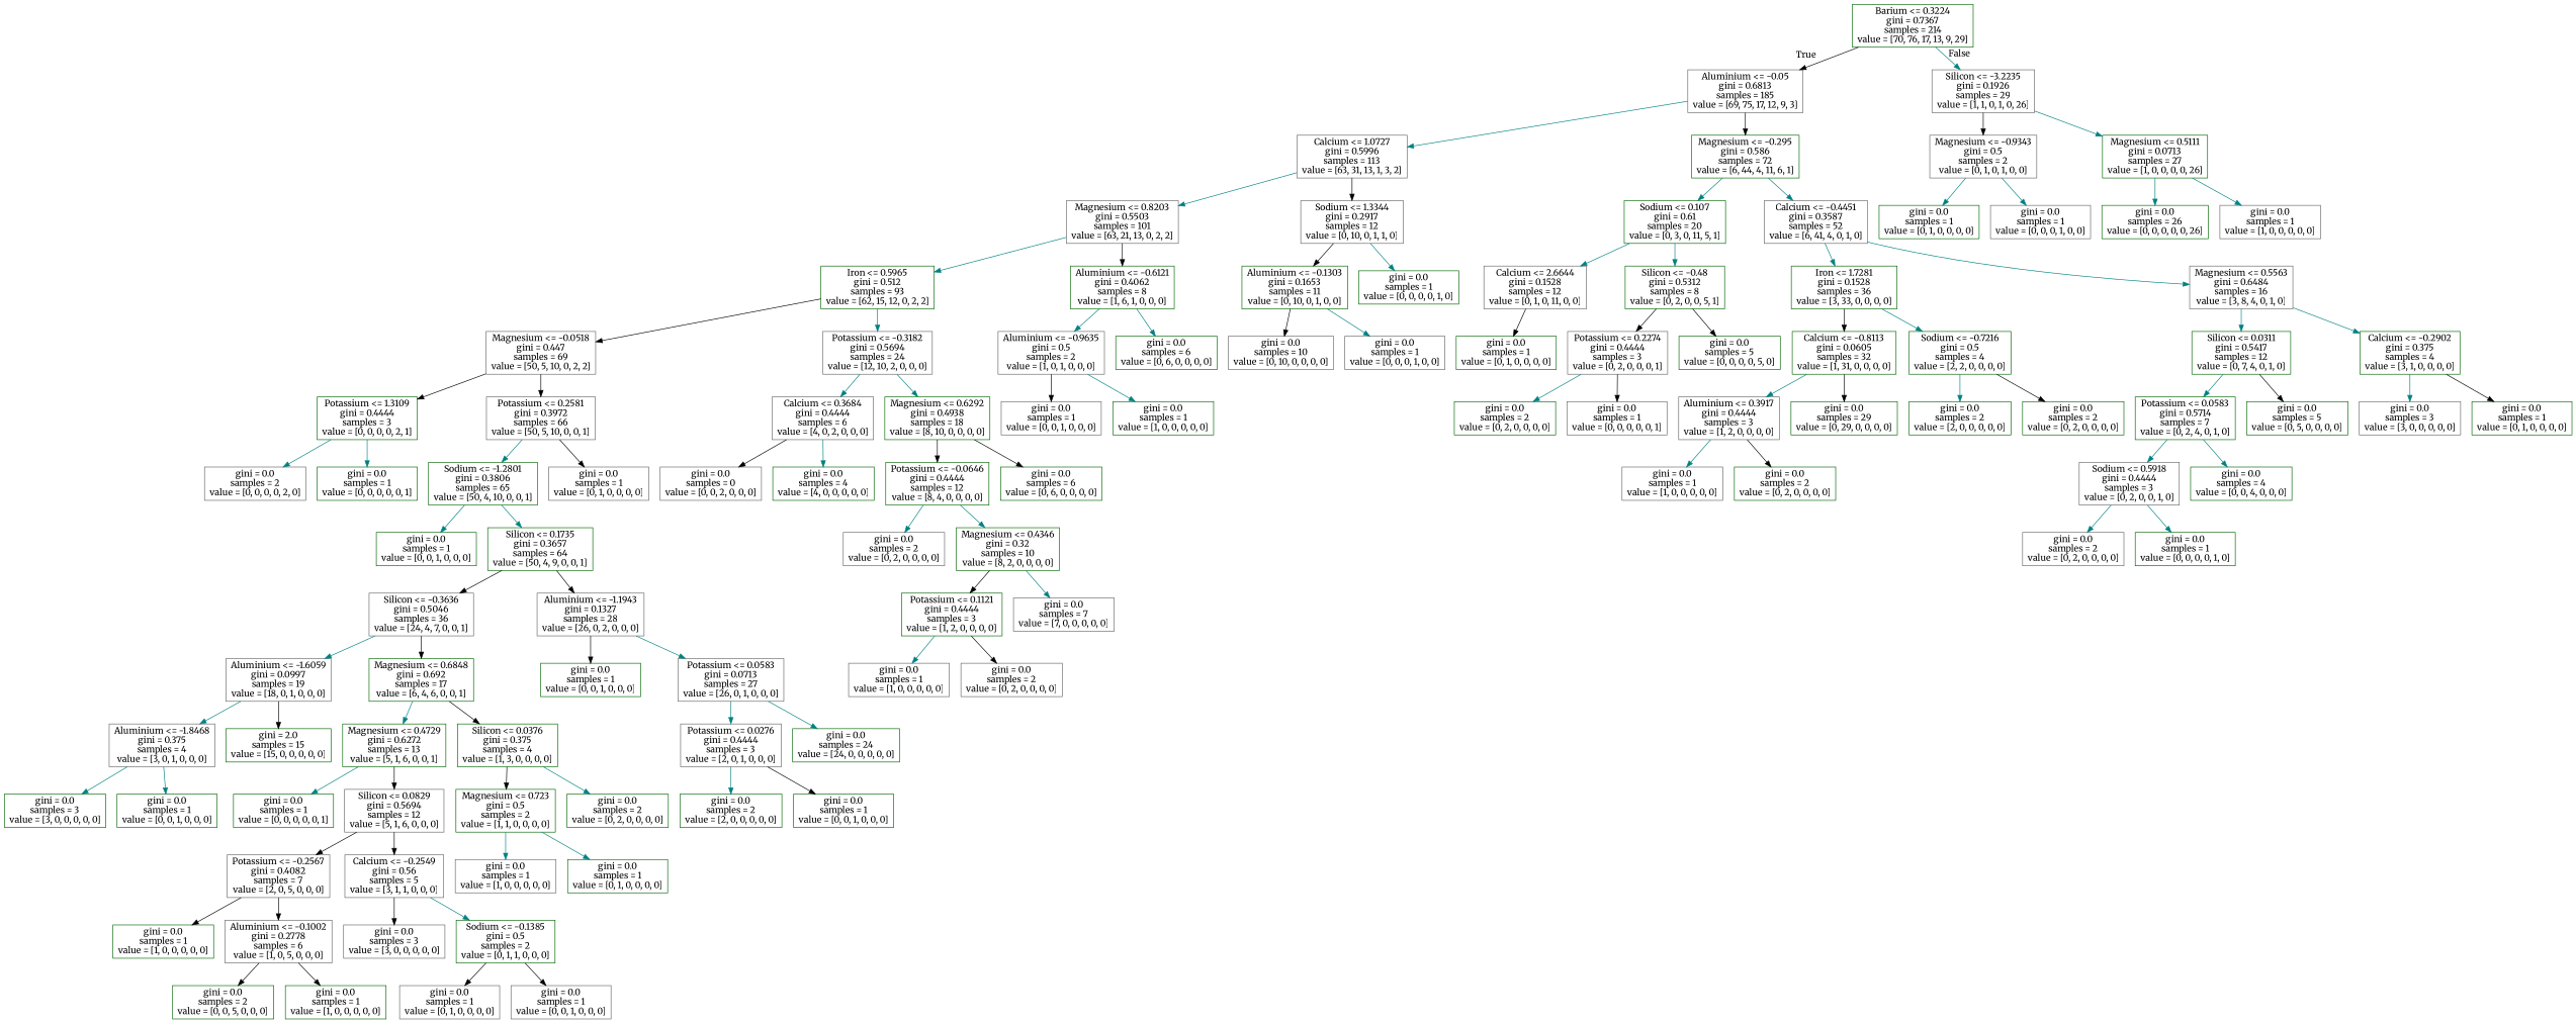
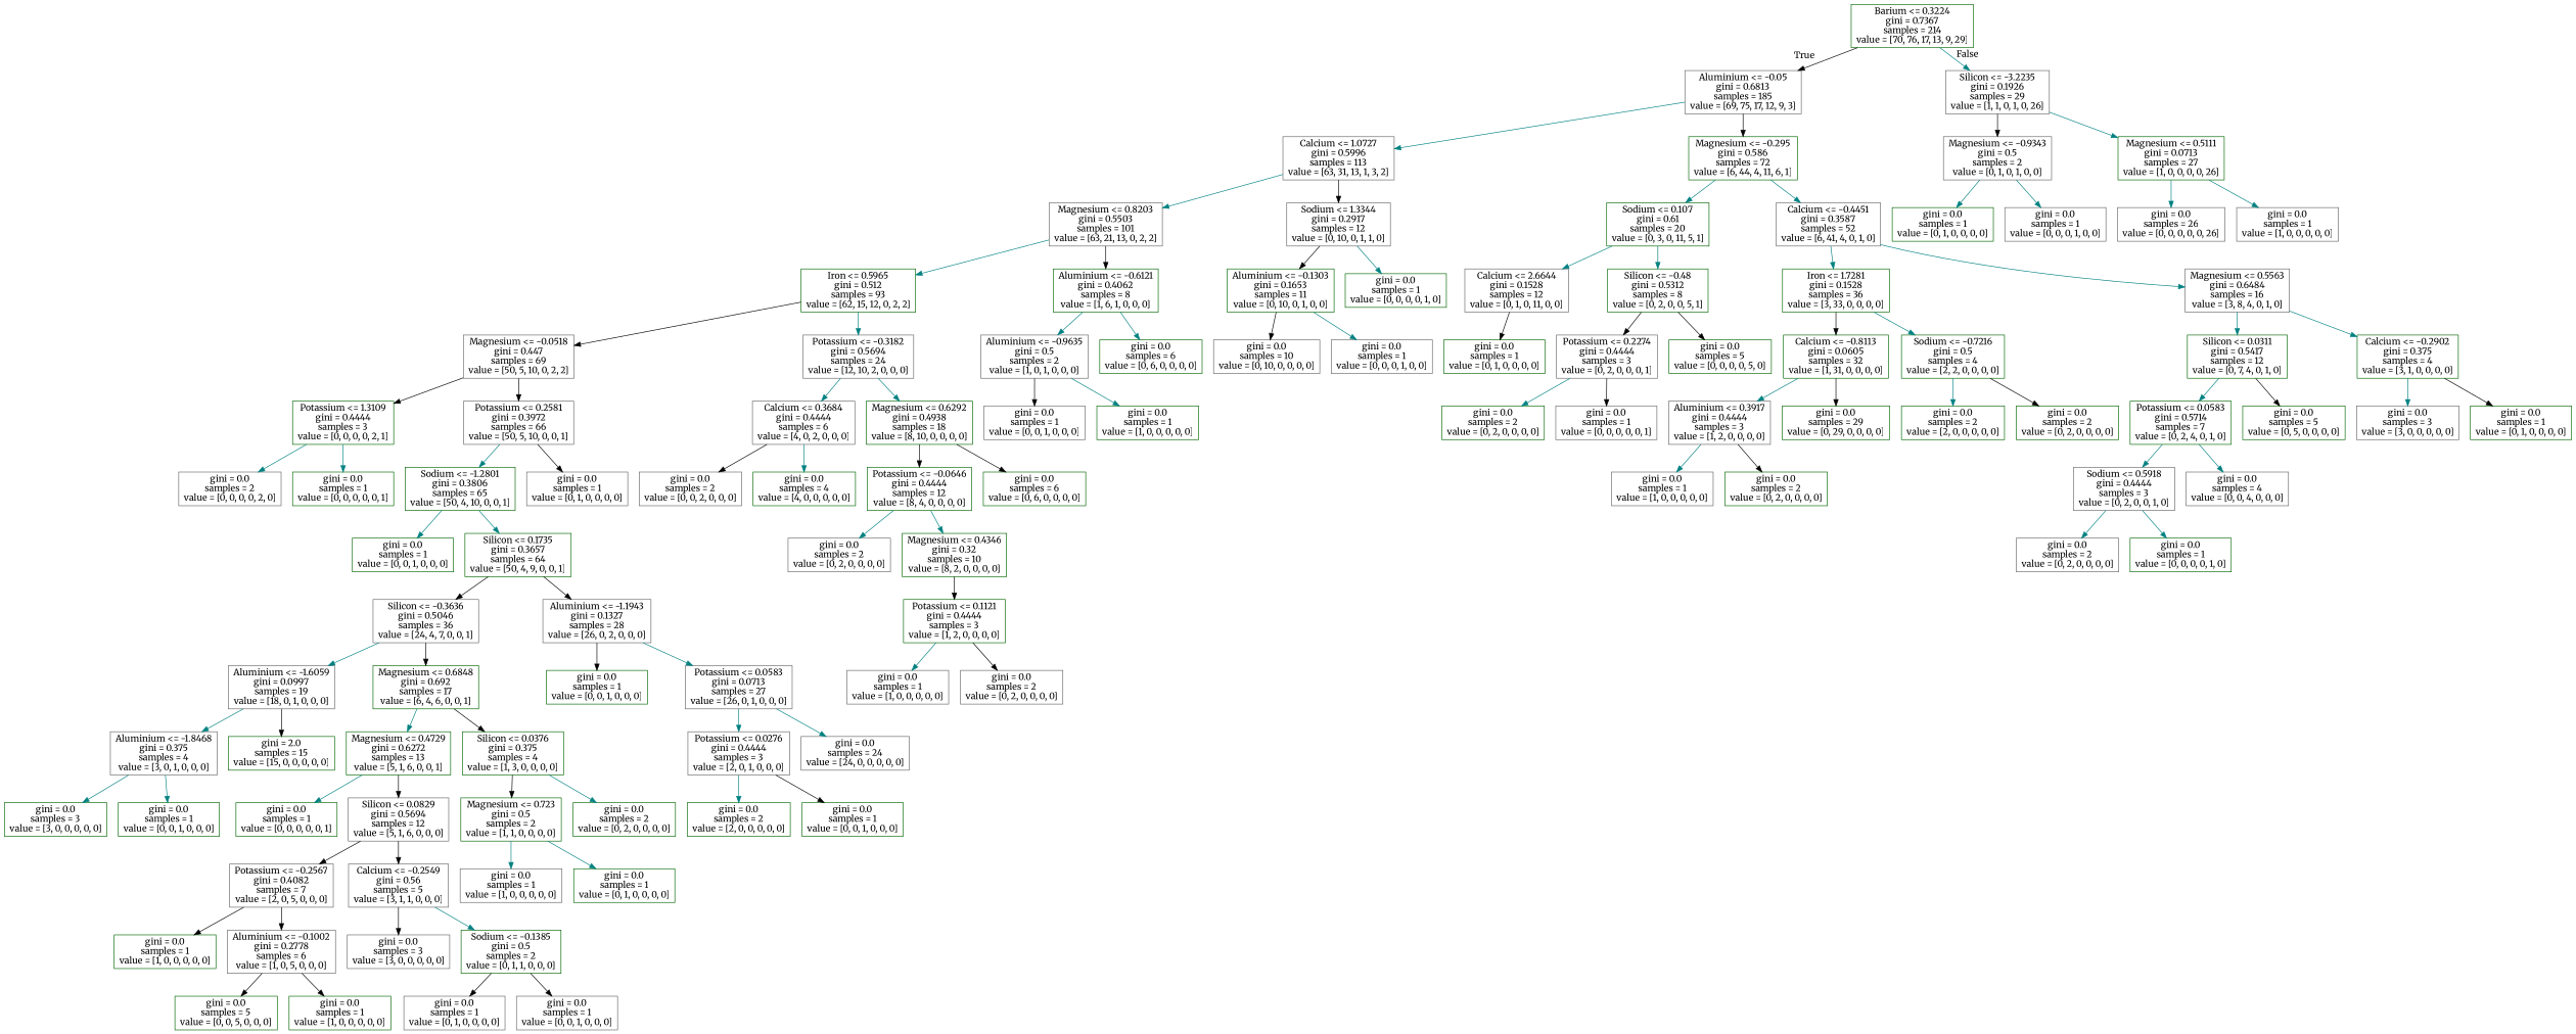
  digraph {
    fontname=Merriweather
    node [color=darkgreen fontname=Merriweather shape=box]
    edge [color=teal fontname=Merriweather]
    n1 [label="Barium <= 0.3224\ngini = 0.7367\nsamples = 214\nvalue = [70, 76, 17, 13, 9, 29]"]
    n2 [color=gray40 label="Aluminium <= -0.05\ngini = 0.6813\nsamples = 185\nvalue = [69, 75, 17, 12, 9, 3]"]
    n3 [color=gray40 label="Silicon <= -3.2235\ngini = 0.1926\nsamples = 29\nvalue = [1, 1, 0, 1, 0, 26]"]
    n4 [color=gray40 label="Calcium <= 1.0727\ngini = 0.5996\nsamples = 113\nvalue = [63, 31, 13, 1, 3, 2]"]
    n5 [label="Magnesium <= -0.295\ngini = 0.586\nsamples = 72\nvalue = [6, 44, 4, 11, 6, 1]"]
    n6 [color=gray40 label="Magnesium <= -0.9343\ngini = 0.5\nsamples = 2\nvalue = [0, 1, 0, 1, 0, 0]"]
    n7 [label="Magnesium <= 0.5111\ngini = 0.0713\nsamples = 27\nvalue = [1, 0, 0, 0, 0, 26]"]
    n8 [color=gray40 label="Magnesium <= 0.8203\ngini = 0.5503\nsamples = 101\nvalue = [63, 21, 13, 0, 2, 2]"]
    n9 [color=gray40 label="Sodium <= 1.3344\ngini = 0.2917\nsamples = 12\nvalue = [0, 10, 0, 1, 1, 0]"]
    n10 [label="Sodium <= 0.107\ngini = 0.61\nsamples = 20\nvalue = [0, 3, 0, 11, 5, 1]"]
    n11 [color=gray40 label="Calcium <= -0.4451\ngini = 0.3587\nsamples = 52\nvalue = [6, 41, 4, 0, 1, 0]"]
    n12 [label="Iron <= 0.5965\ngini = 0.512\nsamples = 93\nvalue = [62, 15, 12, 0, 2, 2]"]
    n13 [label="Aluminium <= -0.6121\ngini = 0.4062\nsamples = 8\nvalue = [1, 6, 1, 0, 0, 0]"]
    n14 [label="Aluminium <= -0.1303\ngini = 0.1653\nsamples = 11\nvalue = [0, 10, 0, 1, 0, 0]"]
    n15 [label="gini = 0.0\nsamples = 1\nvalue = [0, 0, 0, 0, 1, 0]"]
    n16 [color=gray40 label="Magnesium <= -0.0518\ngini = 0.447\nsamples = 69\nvalue = [50, 5, 10, 0, 2, 2]"]
    n17 [color=gray40 label="Potassium <= -0.3182\ngini = 0.5694\nsamples = 24\nvalue = [12, 10, 2, 0, 0, 0]"]
    n18 [color=gray40 label="Aluminium <= -0.9635\ngini = 0.5\nsamples = 2\nvalue = [1, 0, 1, 0, 0, 0]"]
    n19 [label="gini = 0.0\nsamples = 6\nvalue = [0, 6, 0, 0, 0, 0]"]
    n20 [label="Potassium <= 1.3109\ngini = 0.4444\nsamples = 3\nvalue = [0, 0, 0, 0, 2, 1]"]
    n21 [color=gray40 label="Potassium <= 0.2581\ngini = 0.3972\nsamples = 66\nvalue = [50, 5, 10, 0, 0, 1]"]
    n22 [color=gray40 label="Calcium <= 0.3684\ngini = 0.4444\nsamples = 6\nvalue = [4, 0, 2, 0, 0, 0]"]
    n23 [label="Magnesium <= 0.6292\ngini = 0.4938\nsamples = 18\nvalue = [8, 10, 0, 0, 0, 0]"]
    n24 [color=gray40 label="gini = 0.0\nsamples = 2\nvalue = [0, 0, 0, 0, 2, 0]"]
    n25 [label="gini = 0.0\nsamples = 1\nvalue = [0, 0, 0, 0, 0, 1]"]
    n26 [label="Sodium <= -1.2801\ngini = 0.3806\nsamples = 65\nvalue = [50, 4, 10, 0, 0, 1]"]
    n27 [color=gray40 label="gini = 0.0\nsamples = 1\nvalue = [0, 1, 0, 0, 0, 0]"]
    n28 [label="gini = 0.0\nsamples = 1\nvalue = [0, 0, 1, 0, 0, 0]"]
    n29 [label="Silicon <= 0.1735\ngini = 0.3657\nsamples = 64\nvalue = [50, 4, 9, 0, 0, 1]"]
    n30 [color=gray40 label="Silicon <= -0.3636\ngini = 0.5046\nsamples = 36\nvalue = [24, 4, 7, 0, 0, 1]"]
    n31 [color=gray40 label="Aluminium <= -1.1943\ngini = 0.1327\nsamples = 28\nvalue = [26, 0, 2, 0, 0, 0]"]
    n32 [color=gray40 label="Aluminium <= -1.6059\ngini = 0.0997\nsamples = 19\nvalue = [18, 0, 1, 0, 0, 0]"]
    n33 [label="Magnesium <= 0.6848\ngini = 0.692\nsamples = 17\nvalue = [6, 4, 6, 0, 0, 1]"]
    n34 [label="gini = 0.0\nsamples = 1\nvalue = [0, 0, 1, 0, 0, 0]"]
    n35 [color=gray40 label="Potassium <= 0.0583\ngini = 0.0713\nsamples = 27\nvalue = [26, 0, 1, 0, 0, 0]"]
    n36 [color=gray40 label="Aluminium <= -1.8468\ngini = 0.375\nsamples = 4\nvalue = [3, 0, 1, 0, 0, 0]"]
    n37 [label="gini = 2.0\nsamples = 15\nvalue = [15, 0, 0, 0, 0, 0]"]
    n38 [label="Magnesium <= 0.4729\ngini = 0.6272\nsamples = 13\nvalue = [5, 1, 6, 0, 0, 1]"]
    n39 [label="Silicon <= 0.0376\ngini = 0.375\nsamples = 4\nvalue = [1, 3, 0, 0, 0, 0]"]
    n40 [label="gini = 0.0\nsamples = 3\nvalue = [3, 0, 0, 0, 0, 0]"]
    n41 [label="gini = 0.0\nsamples = 1\nvalue = [0, 0, 1, 0, 0, 0]"]
    n42 [label="gini = 0.0\nsamples = 1\nvalue = [0, 0, 0, 0, 0, 1]"]
    n43 [color=gray40 label="Silicon <= 0.0829\ngini = 0.5694\nsamples = 12\nvalue = [5, 1, 6, 0, 0, 0]"]
    n44 [label="Magnesium <= 0.723\ngini = 0.5\nsamples = 2\nvalue = [1, 1, 0, 0, 0, 0]"]
    n45 [label="gini = 0.0\nsamples = 2\nvalue = [0, 2, 0, 0, 0, 0]"]
    n46 [color=gray40 label="Potassium <= -0.2567\ngini = 0.4082\nsamples = 7\nvalue = [2, 0, 5, 0, 0, 0]"]
    n47 [color=gray40 label="Calcium <= -0.2549\ngini = 0.56\nsamples = 5\nvalue = [3, 1, 1, 0, 0, 0]"]
    n48 [label="gini = 0.0\nsamples = 1\nvalue = [1, 0, 0, 0, 0, 0]"]
    n49 [color=gray40 label="Aluminium <= -0.1002\ngini = 0.2778\nsamples = 6\nvalue = [1, 0, 5, 0, 0, 0]"]
    n50 [color=gray40 label="gini = 0.0\nsamples = 3\nvalue = [3, 0, 0, 0, 0, 0]"]
    n51 [label="Sodium <= -0.1385\ngini = 0.5\nsamples = 2\nvalue = [0, 1, 1, 0, 0, 0]"]
-   n52 [label="gini = 0.0\nsamples = 2\nvalue = [0, 0, 5, 0, 0, 0]"]
+   n52 [label="gini = 0.0\nsamples = 5\nvalue = [0, 0, 5, 0, 0, 0]"]
    n53 [label="gini = 0.0\nsamples = 1\nvalue = [1, 0, 0, 0, 0, 0]"]
    n54 [color=gray40 label="gini = 0.0\nsamples = 1\nvalue = [0, 1, 0, 0, 0, 0]"]
    n55 [color=gray40 label="gini = 0.0\nsamples = 1\nvalue = [0, 0, 1, 0, 0, 0]"]
    n56 [color=gray40 label="gini = 0.0\nsamples = 1\nvalue = [1, 0, 0, 0, 0, 0]"]
    n57 [label="gini = 0.0\nsamples = 1\nvalue = [0, 1, 0, 0, 0, 0]"]
    n58 [color=gray40 label="Potassium <= 0.0276\ngini = 0.4444\nsamples = 3\nvalue = [2, 0, 1, 0, 0, 0]"]
-   n59 [label="gini = 0.0\nsamples = 24\nvalue = [24, 0, 0, 0, 0, 0]"]
+   n59 [color=gray40 label="gini = 0.0\nsamples = 24\nvalue = [24, 0, 0, 0, 0, 0]"]
    n60 [label="gini = 0.0\nsamples = 2\nvalue = [2, 0, 0, 0, 0, 0]"]
    n61 [label="gini = 0.0\nsamples = 1\nvalue = [0, 0, 1, 0, 0, 0]"]
-   n62 [color=gray40 label="gini = 0.0\nsamples = 0\nvalue = [0, 0, 2, 0, 0, 0]"]
+   n62 [color=gray40 label="gini = 0.0\nsamples = 2\nvalue = [0, 0, 2, 0, 0, 0]"]
    n63 [label="gini = 0.0\nsamples = 4\nvalue = [4, 0, 0, 0, 0, 0]"]
    n64 [label="Potassium <= -0.0646\ngini = 0.4444\nsamples = 12\nvalue = [8, 4, 0, 0, 0, 0]"]
    n65 [label="gini = 0.0\nsamples = 6\nvalue = [0, 6, 0, 0, 0, 0]"]
    n66 [color=gray40 label="gini = 0.0\nsamples = 2\nvalue = [0, 2, 0, 0, 0, 0]"]
    n67 [label="Magnesium <= 0.4346\ngini = 0.32\nsamples = 10\nvalue = [8, 2, 0, 0, 0, 0]"]
    n68 [label="Potassium <= 0.1121\ngini = 0.4444\nsamples = 3\nvalue = [1, 2, 0, 0, 0, 0]"]
-   n69 [color=gray40 label="gini = 0.0\nsamples = 7\nvalue = [7, 0, 0, 0, 0, 0]"]
    n70 [color=gray40 label="gini = 0.0\nsamples = 1\nvalue = [1, 0, 0, 0, 0, 0]"]
    n71 [color=gray40 label="gini = 0.0\nsamples = 2\nvalue = [0, 2, 0, 0, 0, 0]"]
    n72 [color=gray40 label="gini = 0.0\nsamples = 1\nvalue = [0, 0, 1, 0, 0, 0]"]
    n73 [label="gini = 0.0\nsamples = 1\nvalue = [1, 0, 0, 0, 0, 0]"]
    n74 [color=gray40 label="gini = 0.0\nsamples = 10\nvalue = [0, 10, 0, 0, 0, 0]"]
    n75 [color=gray40 label="gini = 0.0\nsamples = 1\nvalue = [0, 0, 0, 1, 0, 0]"]
    n76 [color=gray40 label="Calcium <= 2.6644\ngini = 0.1528\nsamples = 12\nvalue = [0, 1, 0, 11, 0, 0]"]
    n77 [label="Silicon <= -0.48\ngini = 0.5312\nsamples = 8\nvalue = [0, 2, 0, 0, 5, 1]"]
    n78 [label="Iron <= 1.7281\ngini = 0.1528\nsamples = 36\nvalue = [3, 33, 0, 0, 0, 0]"]
    n79 [color=gray40 label="Magnesium <= 0.5563\ngini = 0.6484\nsamples = 16\nvalue = [3, 8, 4, 0, 1, 0]"]
    n80 [label="gini = 0.0\nsamples = 1\nvalue = [0, 1, 0, 0, 0, 0]"]
    n81 [color=gray40 label="Potassium <= 0.2274\ngini = 0.4444\nsamples = 3\nvalue = [0, 2, 0, 0, 0, 1]"]
    n82 [label="gini = 0.0\nsamples = 5\nvalue = [0, 0, 0, 0, 5, 0]"]
    n83 [label="gini = 0.0\nsamples = 2\nvalue = [0, 2, 0, 0, 0, 0]"]
    n84 [color=gray40 label="gini = 0.0\nsamples = 1\nvalue = [0, 0, 0, 0, 0, 1]"]
    n85 [label="Calcium <= -0.8113\ngini = 0.0605\nsamples = 32\nvalue = [1, 31, 0, 0, 0, 0]"]
    n86 [label="Sodium <= -0.7216\ngini = 0.5\nsamples = 4\nvalue = [2, 2, 0, 0, 0, 0]"]
    n87 [label="Silicon <= 0.0311\ngini = 0.5417\nsamples = 12\nvalue = [0, 7, 4, 0, 1, 0]"]
    n88 [label="Calcium <= -0.2902\ngini = 0.375\nsamples = 4\nvalue = [3, 1, 0, 0, 0, 0]"]
    n89 [color=gray40 label="Aluminium <= 0.3917\ngini = 0.4444\nsamples = 3\nvalue = [1, 2, 0, 0, 0, 0]"]
    n90 [label="gini = 0.0\nsamples = 29\nvalue = [0, 29, 0, 0, 0, 0]"]
    n91 [label="gini = 0.0\nsamples = 2\nvalue = [2, 0, 0, 0, 0, 0]"]
    n92 [label="gini = 0.0\nsamples = 2\nvalue = [0, 2, 0, 0, 0, 0]"]
    n93 [color=gray40 label="gini = 0.0\nsamples = 1\nvalue = [1, 0, 0, 0, 0, 0]"]
    n94 [label="gini = 0.0\nsamples = 2\nvalue = [0, 2, 0, 0, 0, 0]"]
    n95 [label="Potassium <= 0.0583\ngini = 0.5714\nsamples = 7\nvalue = [0, 2, 4, 0, 1, 0]"]
    n96 [label="gini = 0.0\nsamples = 5\nvalue = [0, 5, 0, 0, 0, 0]"]
    n97 [color=gray40 label="gini = 0.0\nsamples = 3\nvalue = [3, 0, 0, 0, 0, 0]"]
    n98 [label="gini = 0.0\nsamples = 1\nvalue = [0, 1, 0, 0, 0, 0]"]
    n99 [color=gray40 label="Sodium <= 0.5918\ngini = 0.4444\nsamples = 3\nvalue = [0, 2, 0, 0, 1, 0]"]
-   n100 [label="gini = 0.0\nsamples = 4\nvalue = [0, 0, 4, 0, 0, 0]"]
+   n100 [color=gray40 label="gini = 0.0\nsamples = 4\nvalue = [0, 0, 4, 0, 0, 0]"]
    n101 [color=gray40 label="gini = 0.0\nsamples = 2\nvalue = [0, 2, 0, 0, 0, 0]"]
    n102 [label="gini = 0.0\nsamples = 1\nvalue = [0, 0, 0, 0, 1, 0]"]
    n103 [label="gini = 0.0\nsamples = 1\nvalue = [0, 1, 0, 0, 0, 0]"]
    n104 [color=gray40 label="gini = 0.0\nsamples = 1\nvalue = [0, 0, 0, 1, 0, 0]"]
-   n105 [label="gini = 0.0\nsamples = 26\nvalue = [0, 0, 0, 0, 0, 26]"]
+   n105 [color=gray40 label="gini = 0.0\nsamples = 26\nvalue = [0, 0, 0, 0, 0, 26]"]
    n106 [color=gray40 label="gini = 0.0\nsamples = 1\nvalue = [1, 0, 0, 0, 0, 0]"]
    n1 -> n2 [color=black headlabel=True labelangle=45 labeldistance=2.5]
    n1 -> n3 [headlabel=False labelangle=-45 labeldistance=2.5]
    n2 -> n4
    n2 -> n5 [color=black]
    n3 -> n6 [color=black]
    n3 -> n7
    n4 -> n8
    n4 -> n9 [color=black]
    n5 -> n10
    n5 -> n11
    n6 -> n103
    n6 -> n104
    n7 -> n105
    n7 -> n106
    n8 -> n12
    n8 -> n13 [color=black]
    n9 -> n14 [color=black]
    n9 -> n15
    n10 -> n76
    n10 -> n77
    n11 -> n78
    n11 -> n79
    n12 -> n16 [color=black]
    n12 -> n17
    n13 -> n18
    n13 -> n19
    n14 -> n74 [color=black]
    n14 -> n75
    n16 -> n20 [color=black]
    n16 -> n21 [color=black]
    n17 -> n22
    n17 -> n23
    n18 -> n72 [color=black]
    n18 -> n73
    n20 -> n24
    n20 -> n25
    n21 -> n26
    n21 -> n27 [color=black]
    n22 -> n62 [color=black]
    n22 -> n63
    n23 -> n64 [color=black]
    n23 -> n65 [color=black]
    n26 -> n28
    n26 -> n29
    n29 -> n30 [color=black]
    n29 -> n31 [color=black]
    n30 -> n32
    n30 -> n33 [color=black]
    n31 -> n34 [color=black]
    n31 -> n35
    n32 -> n36
    n32 -> n37 [color=black]
    n33 -> n38
    n33 -> n39 [color=black]
    n35 -> n58
    n35 -> n59
    n36 -> n40
    n36 -> n41
    n38 -> n42
    n38 -> n43 [color=black]
    n39 -> n44 [color=black]
    n39 -> n45
    n43 -> n46 [color=black]
    n43 -> n47 [color=black]
    n44 -> n56
    n44 -> n57
    n46 -> n48 [color=black]
    n46 -> n49 [color=black]
    n47 -> n50 [color=black]
    n47 -> n51
    n49 -> n52 [color=black]
    n49 -> n53 [color=black]
    n51 -> n54 [color=black]
    n51 -> n55 [color=black]
    n58 -> n60
    n58 -> n61 [color=black]
    n64 -> n66
    n64 -> n67
    n67 -> n68 [color=black]
-   n67 -> n69
    n68 -> n70
    n68 -> n71 [color=black]
    n76 -> n80 [color=black]
    n77 -> n81 [color=black]
    n77 -> n82 [color=black]
    n78 -> n85 [color=black]
    n78 -> n86
    n79 -> n87
    n79 -> n88
    n81 -> n83
    n81 -> n84 [color=black]
    n85 -> n89
    n85 -> n90 [color=black]
    n86 -> n91
    n86 -> n92 [color=black]
    n87 -> n95
    n87 -> n96 [color=black]
    n88 -> n97
    n88 -> n98 [color=black]
    n89 -> n93
    n89 -> n94 [color=black]
    n95 -> n99
    n95 -> n100
    n99 -> n101
    n99 -> n102
  }
